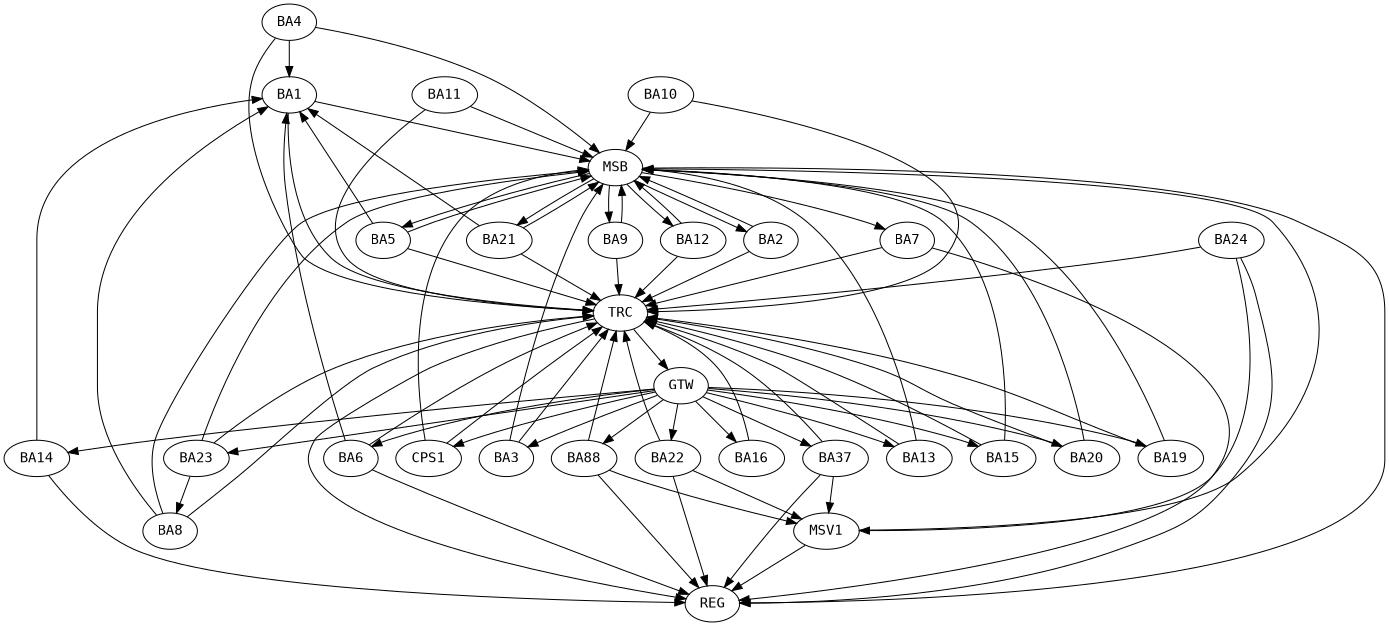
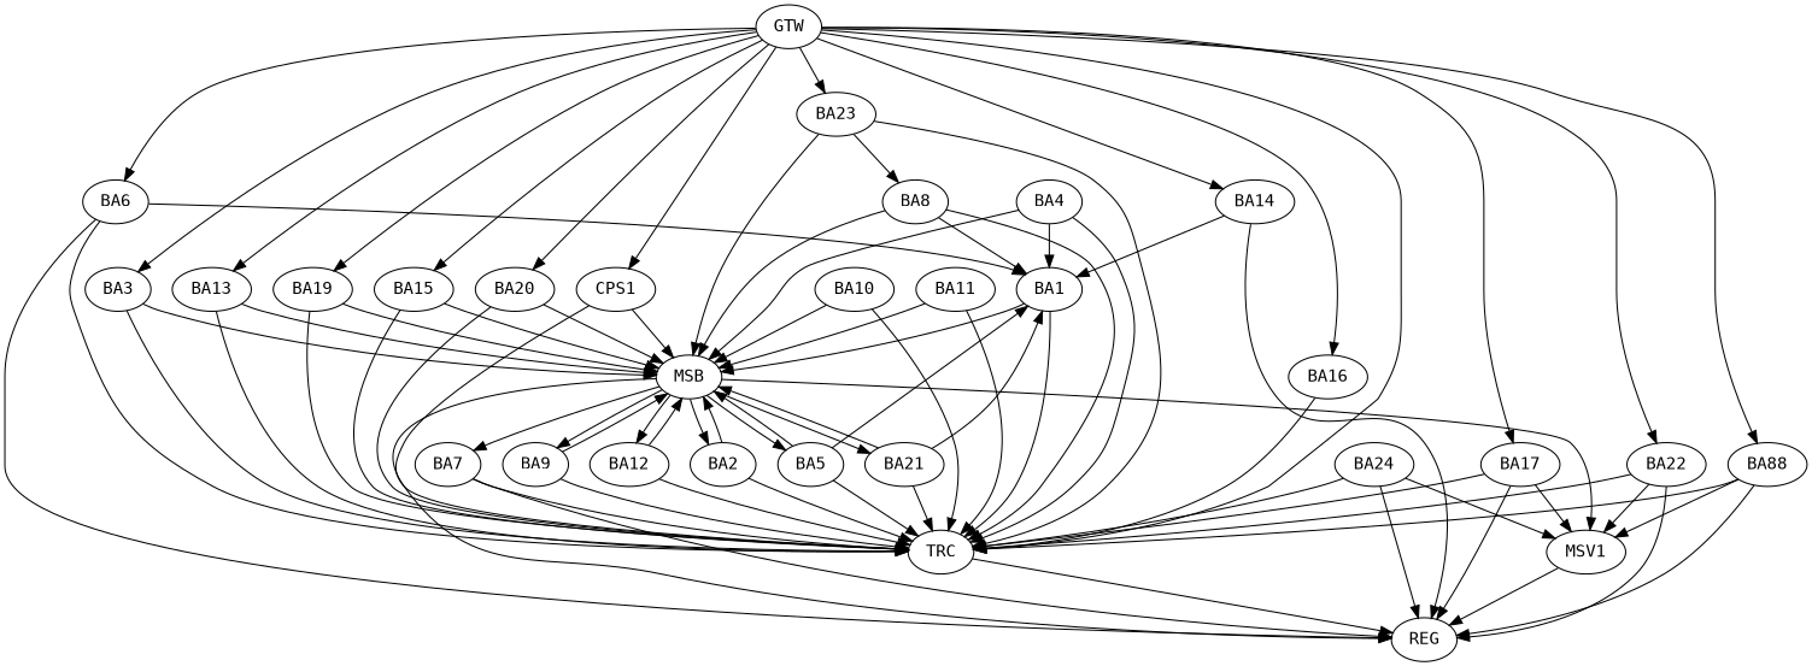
  strict digraph {
    fontname="DejaVu Sans Mono"
    node [fontname="DejaVu Sans Mono"]
    edge [fontname="DejaVu Sans Mono"]
    n1 [label=BA1]
    n2 [label=MSB]
    n3 [label=TRC]
    n4 [label=BA2]
    n5 [label=BA5]
    n6 [label=REG]
    n7 [label=BA7]
    n8 [label=BA9]
    n9 [label=BA12]
    n10 [label=MSV1]
    n11 [label=BA21]
    n12 [label=BA3]
    n13 [label=BA4]
    n14 [label=BA6]
    n15 [label=BA8]
    n16 [label=BA10]
    n17 [label=BA11]
    n18 [label=BA13]
    n19 [label=BA14]
    n20 [label=BA15]
    n21 [label=BA16]
-   n22 [label=BA37]
+   n22 [label=BA17]
    n23 [label=BA88]
    n24 [label=BA19]
    n25 [label=BA20]
    n26 [label=BA22]
    n27 [label=BA23]
    n28 [label=BA24]
    n29 [label=CPS1]
    n30 [label=GTW]
    n1 -> n2
    n1 -> n3
    n2 -> n4
    n2 -> n5
    n2 -> n6
    n2 -> n7
    n2 -> n8
    n2 -> n9
-   n10 -> n2
+   n2 -> n10
    n2 -> n11
    n3 -> n6
    n4 -> n2
    n4 -> n3
    n5 -> n1
    n5 -> n2
    n5 -> n3
    n7 -> n3
    n7 -> n6
    n8 -> n2
    n8 -> n3
    n9 -> n2
    n9 -> n3
    n10 -> n6
    n11 -> n1
    n11 -> n2
    n11 -> n3
    n12 -> n2
    n12 -> n3
    n13 -> n1
    n13 -> n2
    n13 -> n3
    n14 -> n1
    n14 -> n3
    n14 -> n6
    n15 -> n1
    n15 -> n2
    n15 -> n3
    n16 -> n2
    n16 -> n3
    n17 -> n2
    n17 -> n3
    n18 -> n2
    n18 -> n3
    n19 -> n1
    n19 -> n6
    n20 -> n2
    n20 -> n3
    n21 -> n3
    n22 -> n3
    n22 -> n6
    n22 -> n10
    n23 -> n3
    n23 -> n6
    n23 -> n10
    n24 -> n2
    n24 -> n3
    n25 -> n2
    n25 -> n3
    n26 -> n3
    n26 -> n6
    n26 -> n10
    n27 -> n2
    n27 -> n3
    n27 -> n15
    n28 -> n3
    n28 -> n6
    n28 -> n10
    n29 -> n2
    n29 -> n3
-   n3 -> n30
+   n30 -> n3
    n30 -> n12
    n30 -> n14
    n30 -> n18
    n30 -> n19
    n30 -> n20
    n30 -> n21
    n30 -> n22
    n30 -> n23
    n30 -> n24
    n30 -> n25
    n30 -> n26
    n30 -> n27
    n30 -> n29
  }
